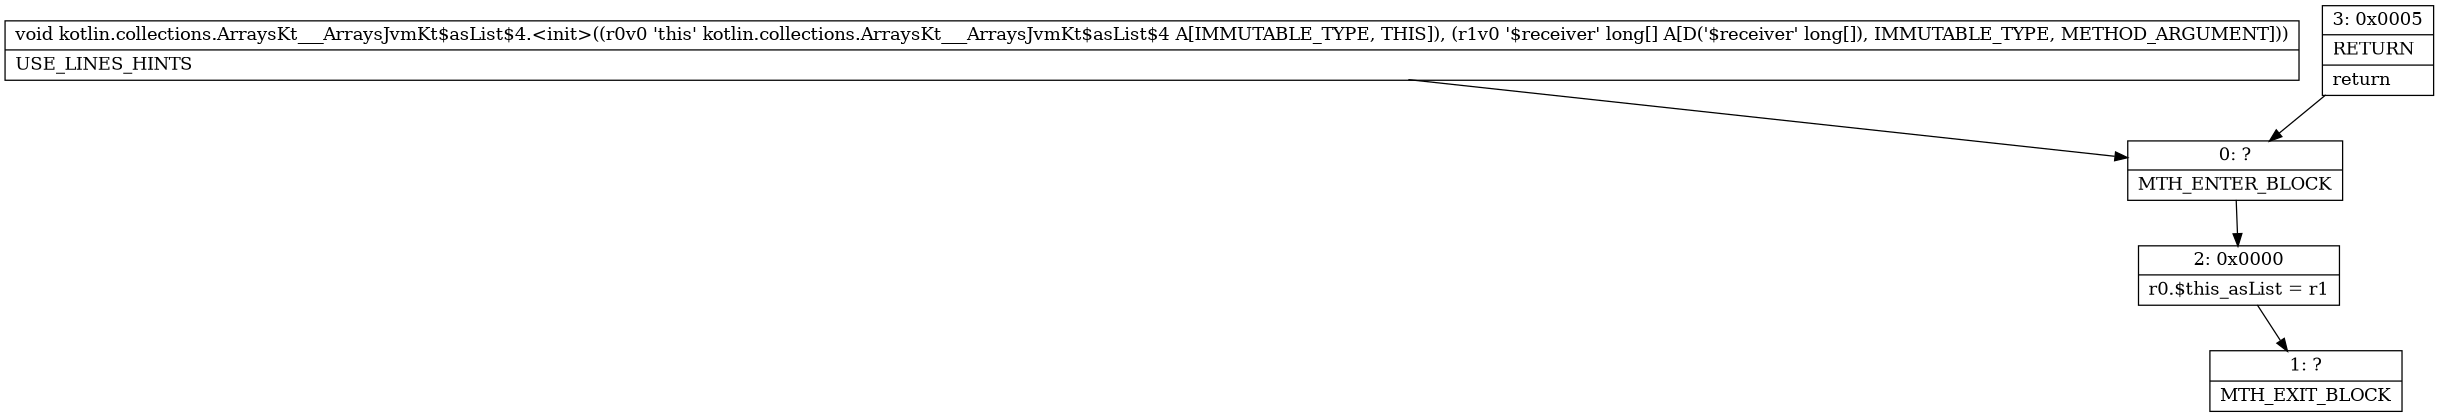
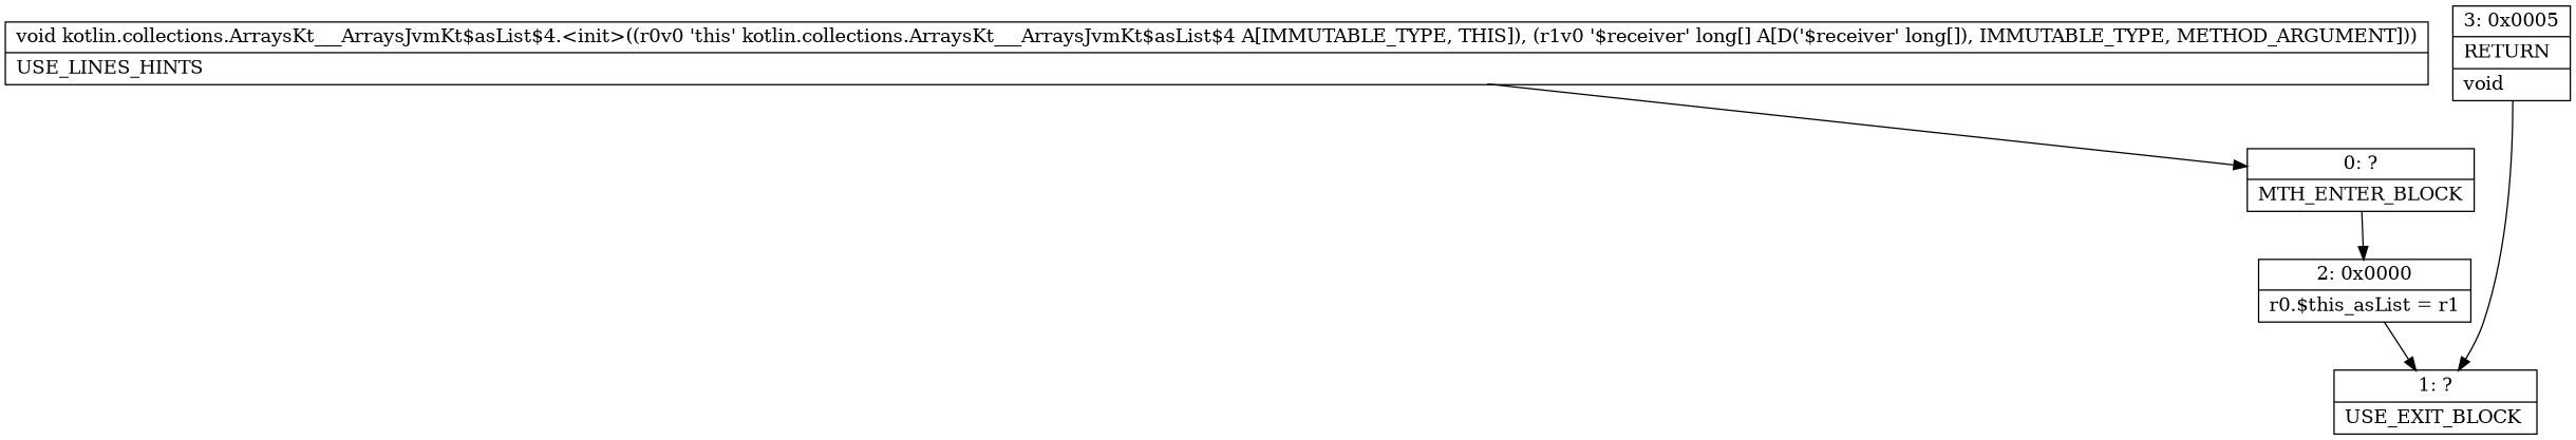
  digraph {
    node [shape=record]
    n1 [label="{0\:\ ?|MTH_ENTER_BLOCK\l}"]
    n2 [label="{2\:\ 0x0000|r0.$this_asList = r1\l}"]
-   n3 [label="{1\:\ ?|MTH_EXIT_BLOCK\l}"]
-   n4 [label="{3\:\ 0x0005|RETURN\l|return\l}"]
+   n3 [label="{1\:\ ?|USE_EXIT_BLOCK\l}"]
+   n4 [label="{3\:\ 0x0005|RETURN\l|void\l}"]
    n5 [label="{void kotlin.collections.ArraysKt___ArraysJvmKt$asList$4.\<init\>((r0v0 'this' kotlin.collections.ArraysKt___ArraysJvmKt$asList$4 A[IMMUTABLE_TYPE, THIS]), (r1v0 '$receiver' long[] A[D('$receiver' long[]), IMMUTABLE_TYPE, METHOD_ARGUMENT]))  | USE_LINES_HINTS\l}"]
    n1 -> n2
    n2 -> n3
-   n4 -> n1
+   n4 -> n3
    n5 -> n1
  }
